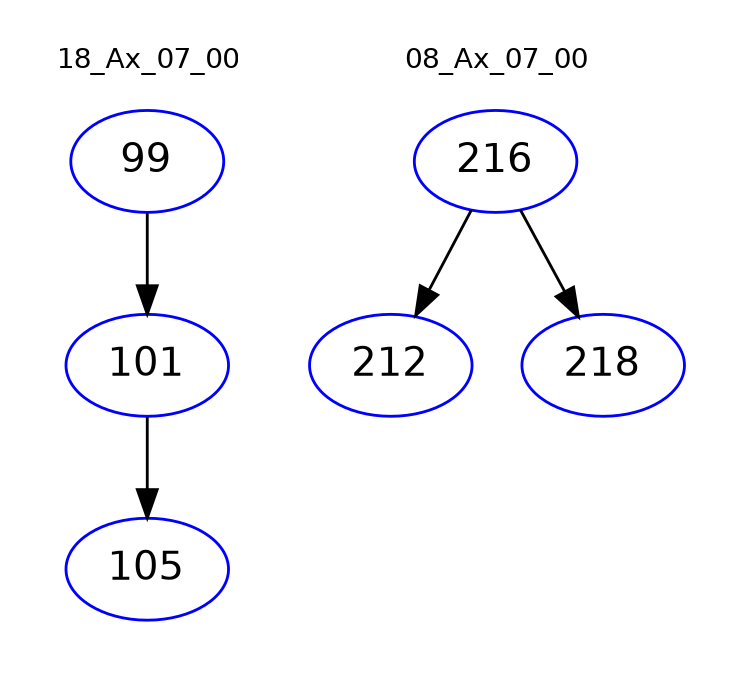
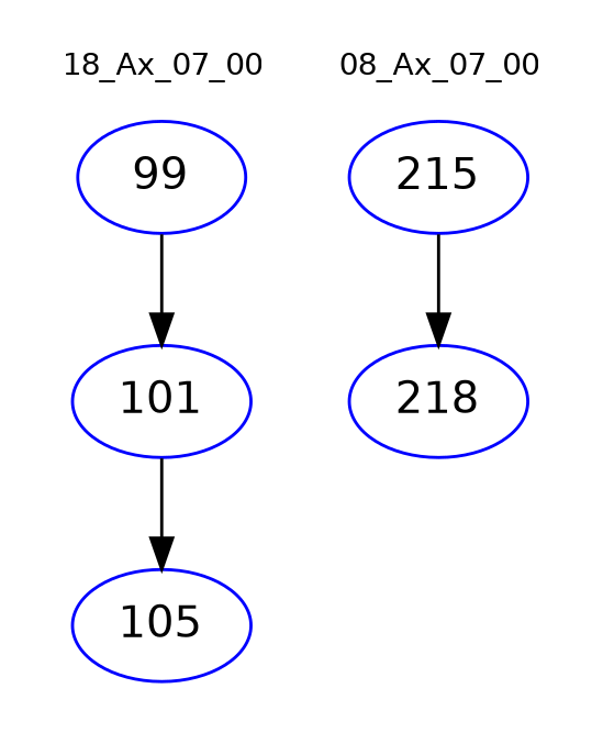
  digraph {
    fontname="DejaVu Sans"
    node [color=blue fontname="DejaVu Sans"]
    edge [color=black fontname="DejaVu Sans"]
    n1 [label=101]
    n2 [label=99]
    n3 [label=105]
-   n4 [label=216]
-   n5 [label=212]
+   n4 [label=215]
    n6 [label=218]
    subgraph cluster_1 {
      color=white
      fontsize=10
      label="18_Ax_07_00"
      n1
      n2
      n3
    }
    subgraph cluster_2 {
      color=white
      fontsize=10
      label="08_Ax_07_00"
      n4
-     n5
      n6
    }
    n1 -> n3
    n2 -> n1
-   n4 -> n5
    n4 -> n6
  }
